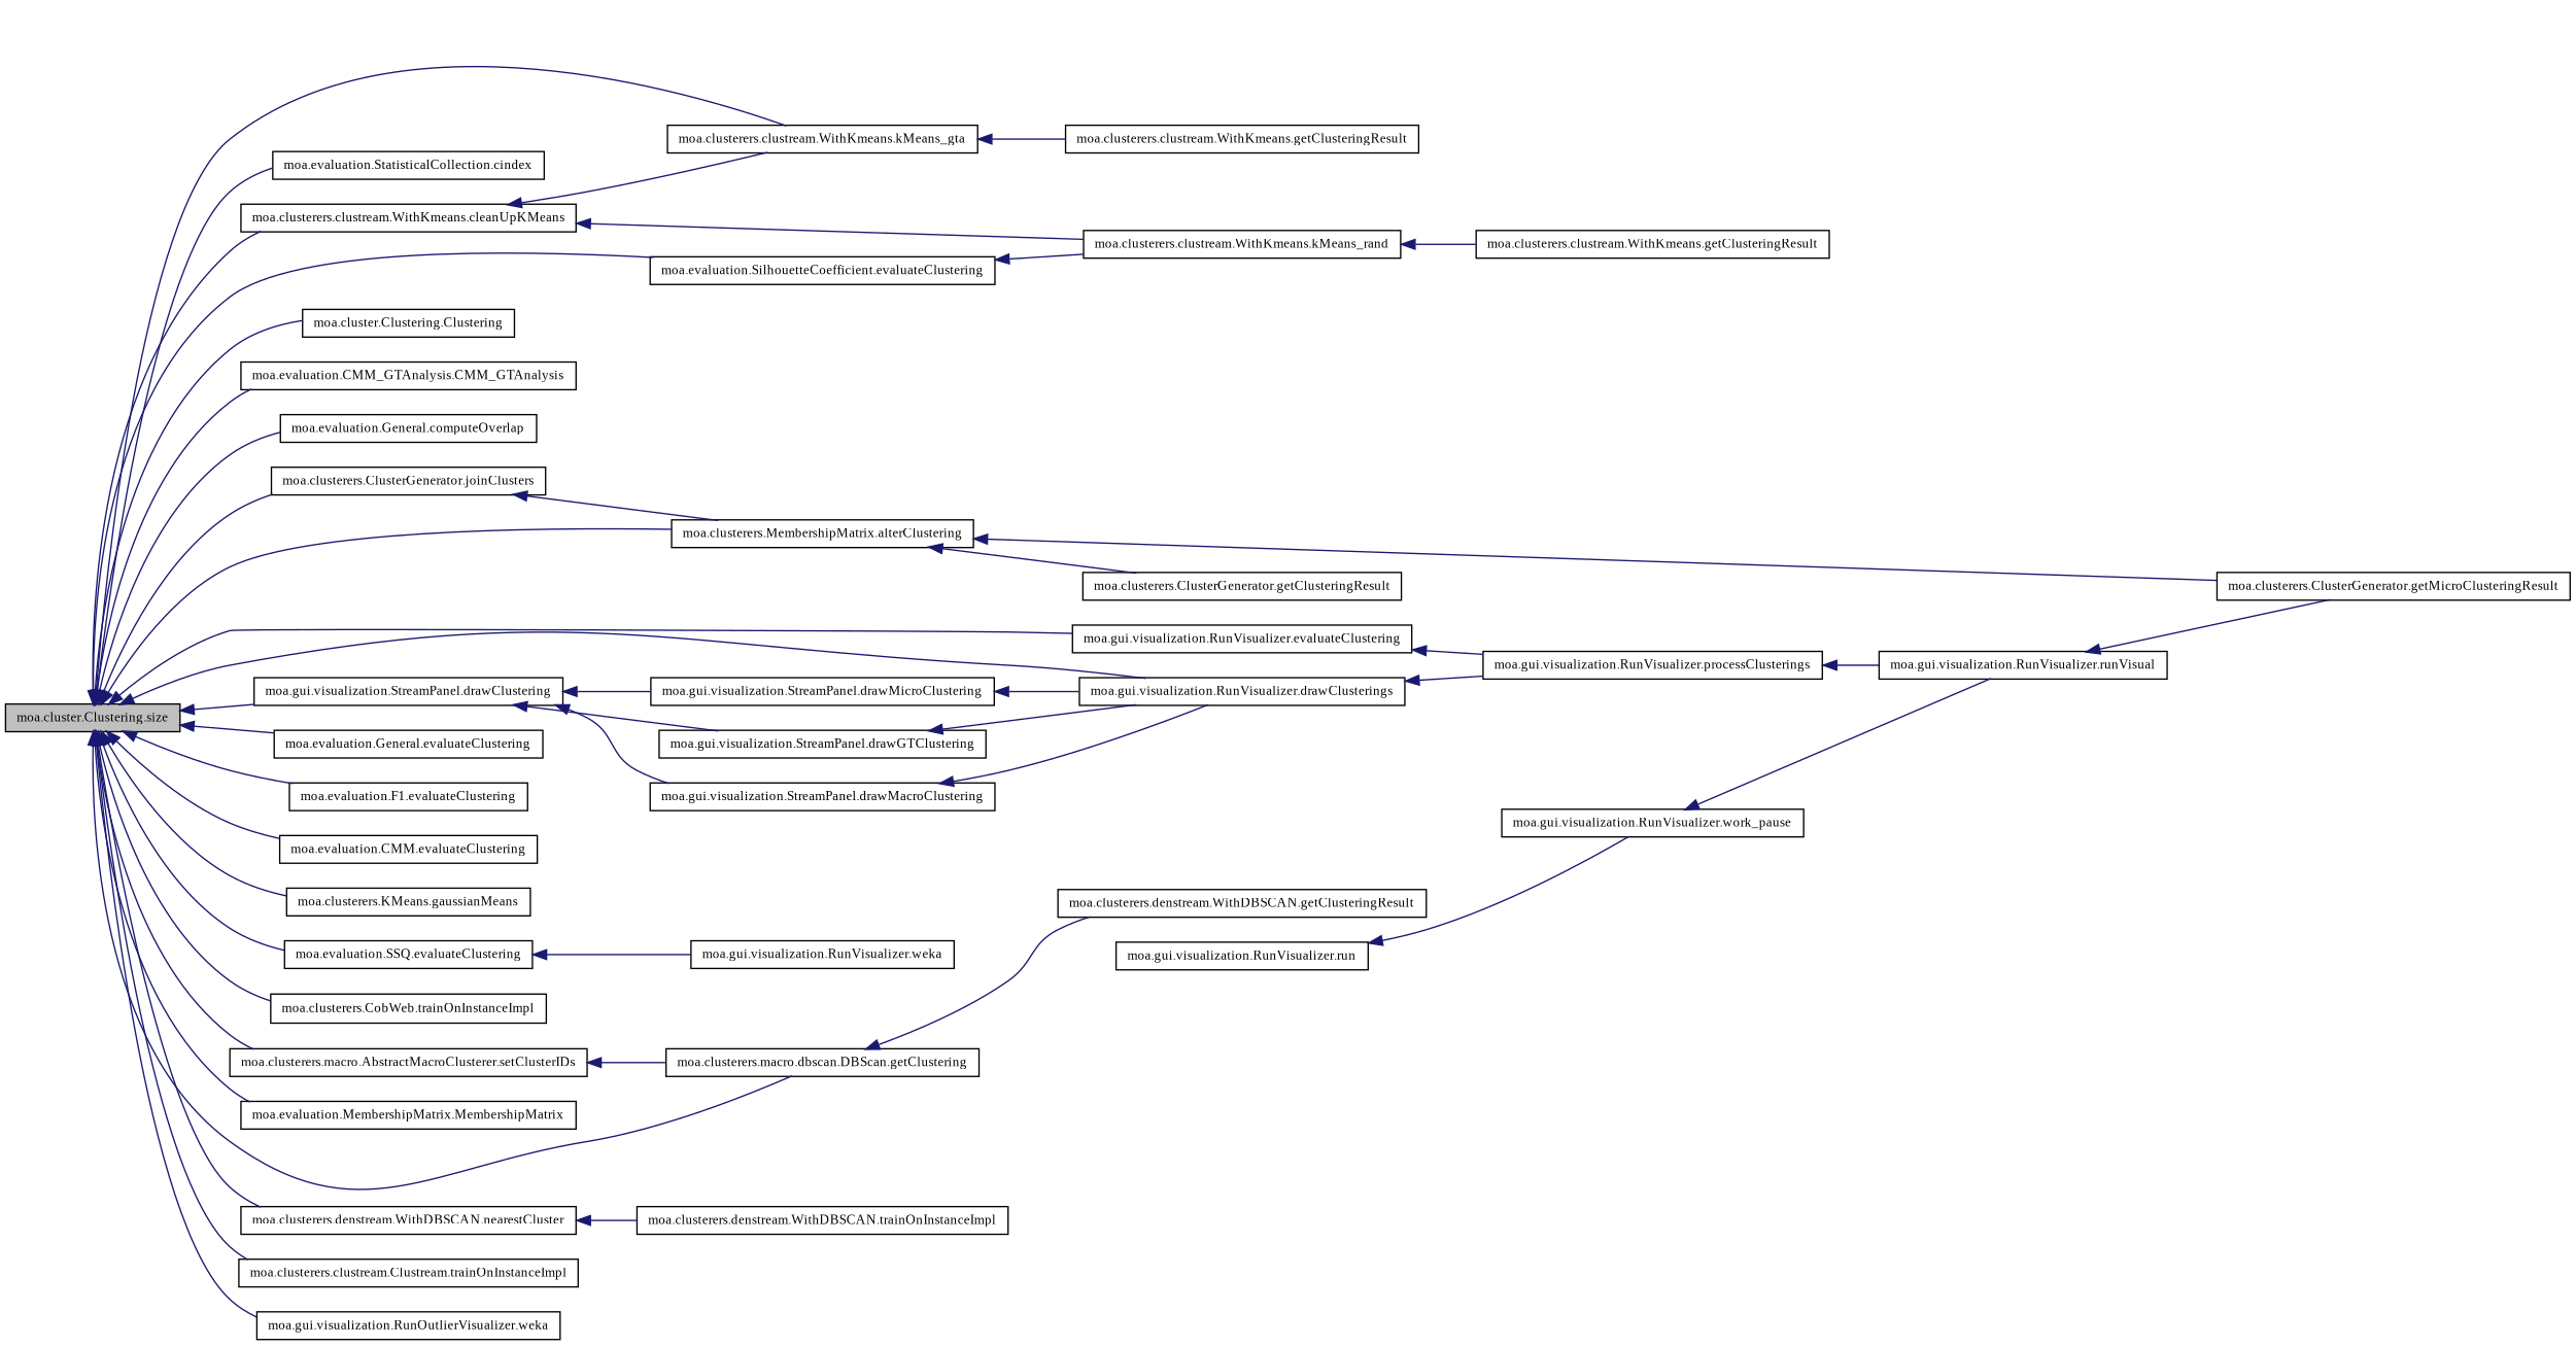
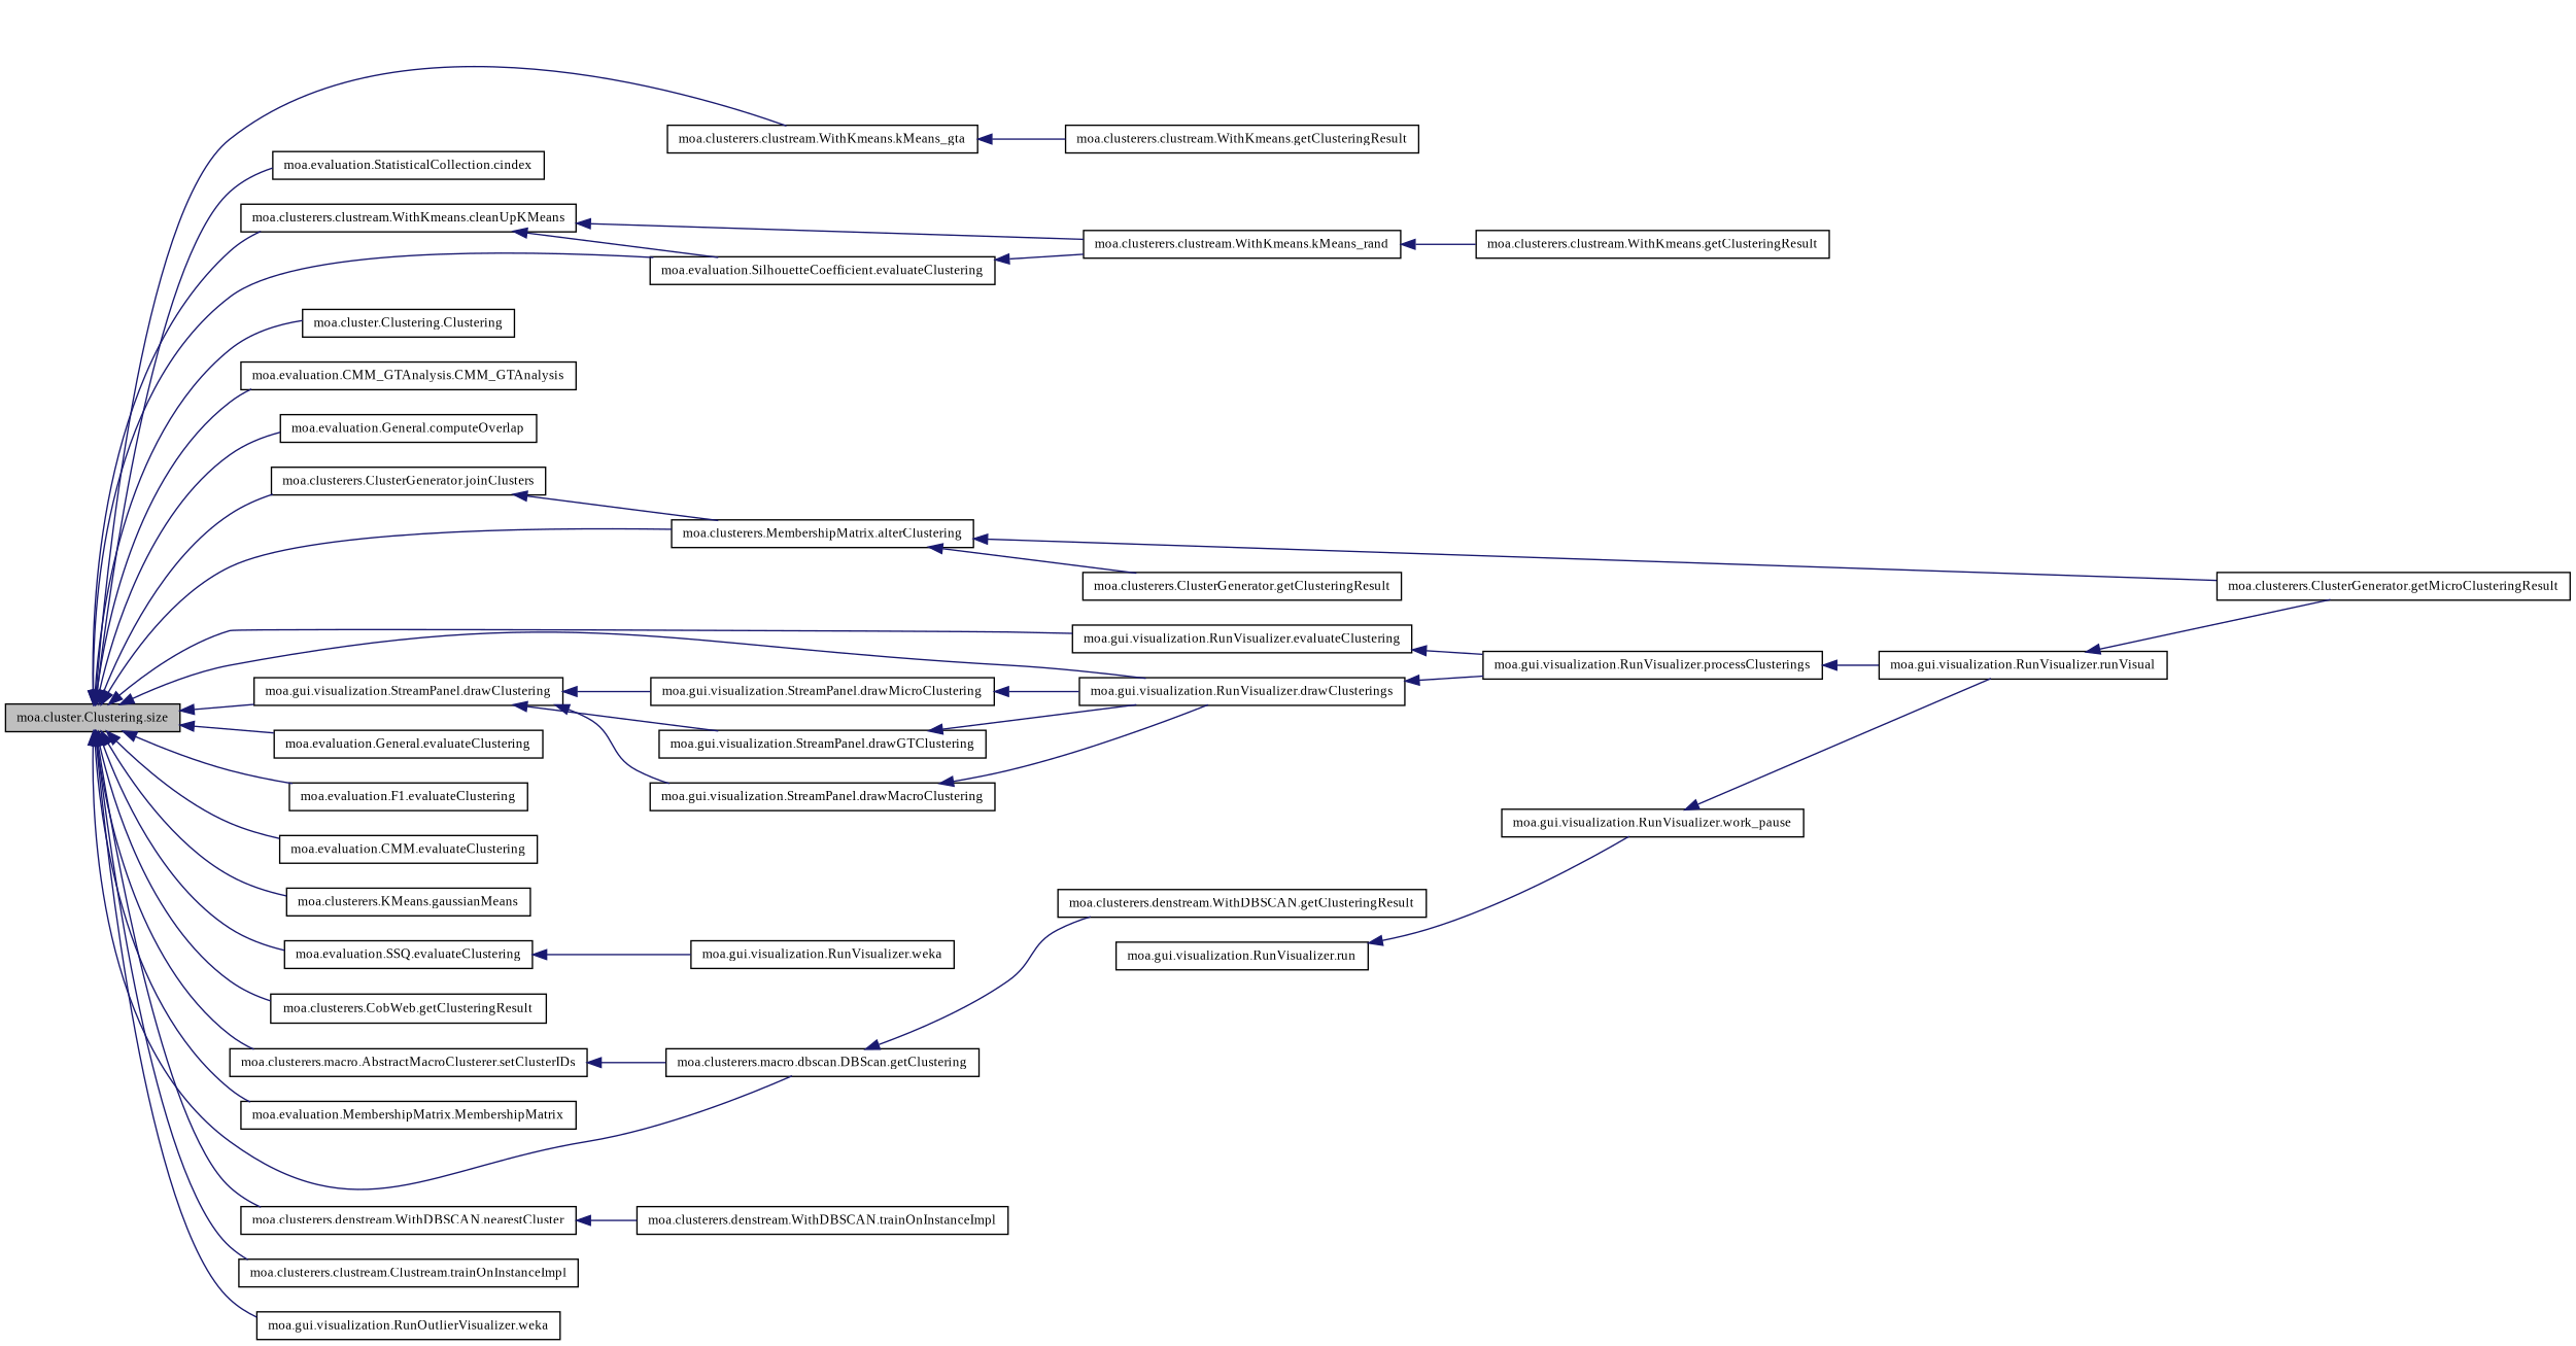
  digraph {
    fontname="Liberation Serif"
    rankdir=LR
    node [color=black fillcolor=white fontname="Liberation Serif" fontsize=10 shape=record style=filled]
    edge [color=midnightblue dir=back fontname="Liberation Serif" fontsize=10 labelfontname=Helvetica labelfontsize=10 style=solid]
    n1 [fillcolor=grey75 fontcolor=black height=0.2 label="moa.cluster.Clustering.size" width=0.4]
    n2 [height=0.2 label="moa.clusterers.MembershipMatrix.alterClustering" width=0.4]
    n3 [height=0.2 label="moa.evaluation.StatisticalCollection.cindex" width=0.4]
    n4 [height=0.2 label="moa.clusterers.clustream.WithKmeans.cleanUpKMeans" width=0.4]
    n5 [height=0.2 label="moa.clusterers.clustream.WithKmeans.kMeans_gta" width=0.4]
    n6 [height=0.2 label="moa.cluster.Clustering.Clustering" width=0.4]
    n7 [height=0.2 label="moa.evaluation.CMM_GTAnalysis.CMM_GTAnalysis" width=0.4]
    n8 [height=0.2 label="moa.evaluation.General.computeOverlap" width=0.4]
    n9 [height=0.2 label="moa.gui.visualization.StreamPanel.drawClustering" width=0.4]
    n10 [height=0.2 label="moa.gui.visualization.RunVisualizer.drawClusterings" width=0.4]
    n11 [height=0.2 label="moa.gui.visualization.RunVisualizer.evaluateClustering" width=0.4]
    n12 [height=0.2 label="moa.evaluation.SSQ.evaluateClustering" width=0.4]
    n13 [height=0.2 label="moa.evaluation.SilhouetteCoefficient.evaluateClustering" width=0.4]
    n14 [height=0.2 label="moa.evaluation.General.evaluateClustering" width=0.4]
    n15 [height=0.2 label="moa.evaluation.F1.evaluateClustering" width=0.4]
    n16 [height=0.2 label="moa.evaluation.CMM.evaluateClustering" width=0.4]
    n17 [height=0.2 label="moa.clusterers.KMeans.gaussianMeans" width=0.4]
    n18 [height=0.2 label="moa.clusterers.macro.dbscan.DBScan.getClustering" width=0.4]
-   n19 [height=0.2 label="moa.clusterers.CobWeb.trainOnInstanceImpl" width=0.4]
+   n19 [height=0.2 label="moa.clusterers.CobWeb.getClusteringResult" width=0.4]
    n20 [height=0.2 label="moa.clusterers.ClusterGenerator.joinClusters" width=0.4]
    n21 [height=0.2 label="moa.evaluation.MembershipMatrix.MembershipMatrix" width=0.4]
    n22 [height=0.2 label="moa.clusterers.denstream.WithDBSCAN.nearestCluster" width=0.4]
    n23 [height=0.2 label="moa.clusterers.macro.AbstractMacroClusterer.setClusterIDs" width=0.4]
    n24 [height=0.2 label="moa.clusterers.clustream.Clustream.trainOnInstanceImpl" width=0.4]
    n25 [height=0.2 label="moa.gui.visualization.RunOutlierVisualizer.weka" width=0.4]
    n26 [height=0.2 label="moa.clusterers.ClusterGenerator.getClusteringResult" width=0.4]
    n27 [height=0.2 label="moa.clusterers.ClusterGenerator.getMicroClusteringResult" width=0.4]
    n28 [height=0.2 label="moa.clusterers.clustream.WithKmeans.kMeans_rand" width=0.4]
    n29 [height=0.2 label="moa.clusterers.clustream.WithKmeans.getClusteringResult" width=0.4]
    n30 [height=0.2 label="moa.clusterers.clustream.WithKmeans.getClusteringResult" width=0.4]
    n31 [height=0.2 label="moa.gui.visualization.StreamPanel.drawGTClustering" width=0.4]
    n32 [height=0.2 label="moa.gui.visualization.StreamPanel.drawMacroClustering" width=0.4]
    n33 [height=0.2 label="moa.gui.visualization.StreamPanel.drawMicroClustering" width=0.4]
    n34 [height=0.2 label="moa.gui.visualization.RunVisualizer.processClusterings" width=0.4]
    n35 [height=0.2 label="moa.gui.visualization.RunVisualizer.weka" width=0.4]
    n36 [height=0.2 label="moa.clusterers.denstream.WithDBSCAN.getClusteringResult" width=0.4]
    n37 [height=0.2 label="moa.clusterers.denstream.WithDBSCAN.trainOnInstanceImpl" width=0.4]
    n38 [height=0.2 label="moa.gui.visualization.RunVisualizer.runVisual" width=0.4]
    n39 [height=0.2 label="moa.gui.visualization.RunVisualizer.run" width=0.4]
    n40 [height=0.2 label="moa.gui.visualization.RunVisualizer.work_pause" width=0.4]
    n1 -> n2
    n1 -> n3
    n1 -> n4
    n1 -> n5
    n1 -> n6
    n1 -> n7
    n1 -> n8
    n1 -> n9
    n1 -> n10
    n1 -> n11
    n1 -> n12
    n1 -> n13
    n1 -> n14
    n1 -> n15
    n1 -> n16
    n1 -> n17
    n1 -> n18
    n1 -> n19
    n1 -> n20
    n1 -> n21
    n1 -> n22
    n1 -> n23
    n1 -> n24
    n1 -> n25
    n2 -> n26
    n2 -> n27
-   n4 -> n5
+   n4 -> n13
    n4 -> n28
    n5 -> n29
    n9 -> n31
    n9 -> n32
    n9 -> n33
    n10 -> n34
    n11 -> n34
    n12 -> n35
    n13 -> n28
    n18 -> n36
    n20 -> n2
    n22 -> n37
    n23 -> n18
    n28 -> n30
    n31 -> n10
    n32 -> n10
    n33 -> n10
    n34 -> n38
    n38 -> n27
    n39 -> n40
    n40 -> n38
  }
